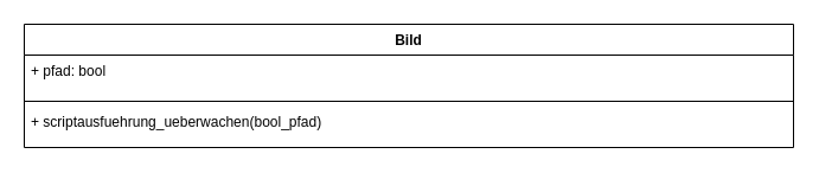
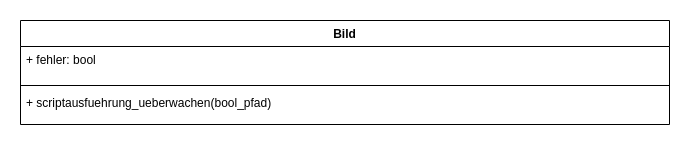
  <mxCell id="0" />
  <mxCell id="1" parent="0" />
  <mxCell id="2" value="Bild" style="swimlane;fontStyle=1;align=center;verticalAlign=top;childLayout=stackLayout;horizontal=1;startSize=26;horizontalStack=0;resizeParent=1;resizeParentMax=0;resizeLast=0;collapsible=1;marginBottom=0;" parent="1" vertex="1"><mxGeometry x="20" y="20" width="649" height="104" as="geometry" /></mxCell>
- <mxCell id="3" value="+ pfad: bool&#10;" style="text;strokeColor=none;fillColor=none;align=left;verticalAlign=top;spacingLeft=4;spacingRight=4;overflow=hidden;rotatable=0;points=[[0,0.5],[1,0.5]];portConstraint=eastwest;" parent="2" vertex="1"><mxGeometry y="26" width="649" height="35" as="geometry" /></mxCell>
+ <mxCell id="3" value="+ fehler: bool&#10;" style="text;strokeColor=none;fillColor=none;align=left;verticalAlign=top;spacingLeft=4;spacingRight=4;overflow=hidden;rotatable=0;points=[[0,0.5],[1,0.5]];portConstraint=eastwest;" parent="2" vertex="1"><mxGeometry y="26" width="649" height="35" as="geometry" /></mxCell>
  <mxCell id="4" value="" style="line;strokeWidth=1;fillColor=none;align=left;verticalAlign=middle;spacingTop=-1;spacingLeft=3;spacingRight=3;rotatable=0;labelPosition=right;points=[];portConstraint=eastwest;" parent="2" vertex="1"><mxGeometry y="61" width="649" height="8" as="geometry" /></mxCell>
  <mxCell id="5" value="+ scriptausfuehrung_ueberwachen(bool_pfad)" style="text;strokeColor=none;fillColor=none;align=left;verticalAlign=top;spacingLeft=4;spacingRight=4;overflow=hidden;rotatable=0;points=[[0,0.5],[1,0.5]];portConstraint=eastwest;" parent="2" vertex="1"><mxGeometry y="69" width="649" height="35" as="geometry" /></mxCell>
